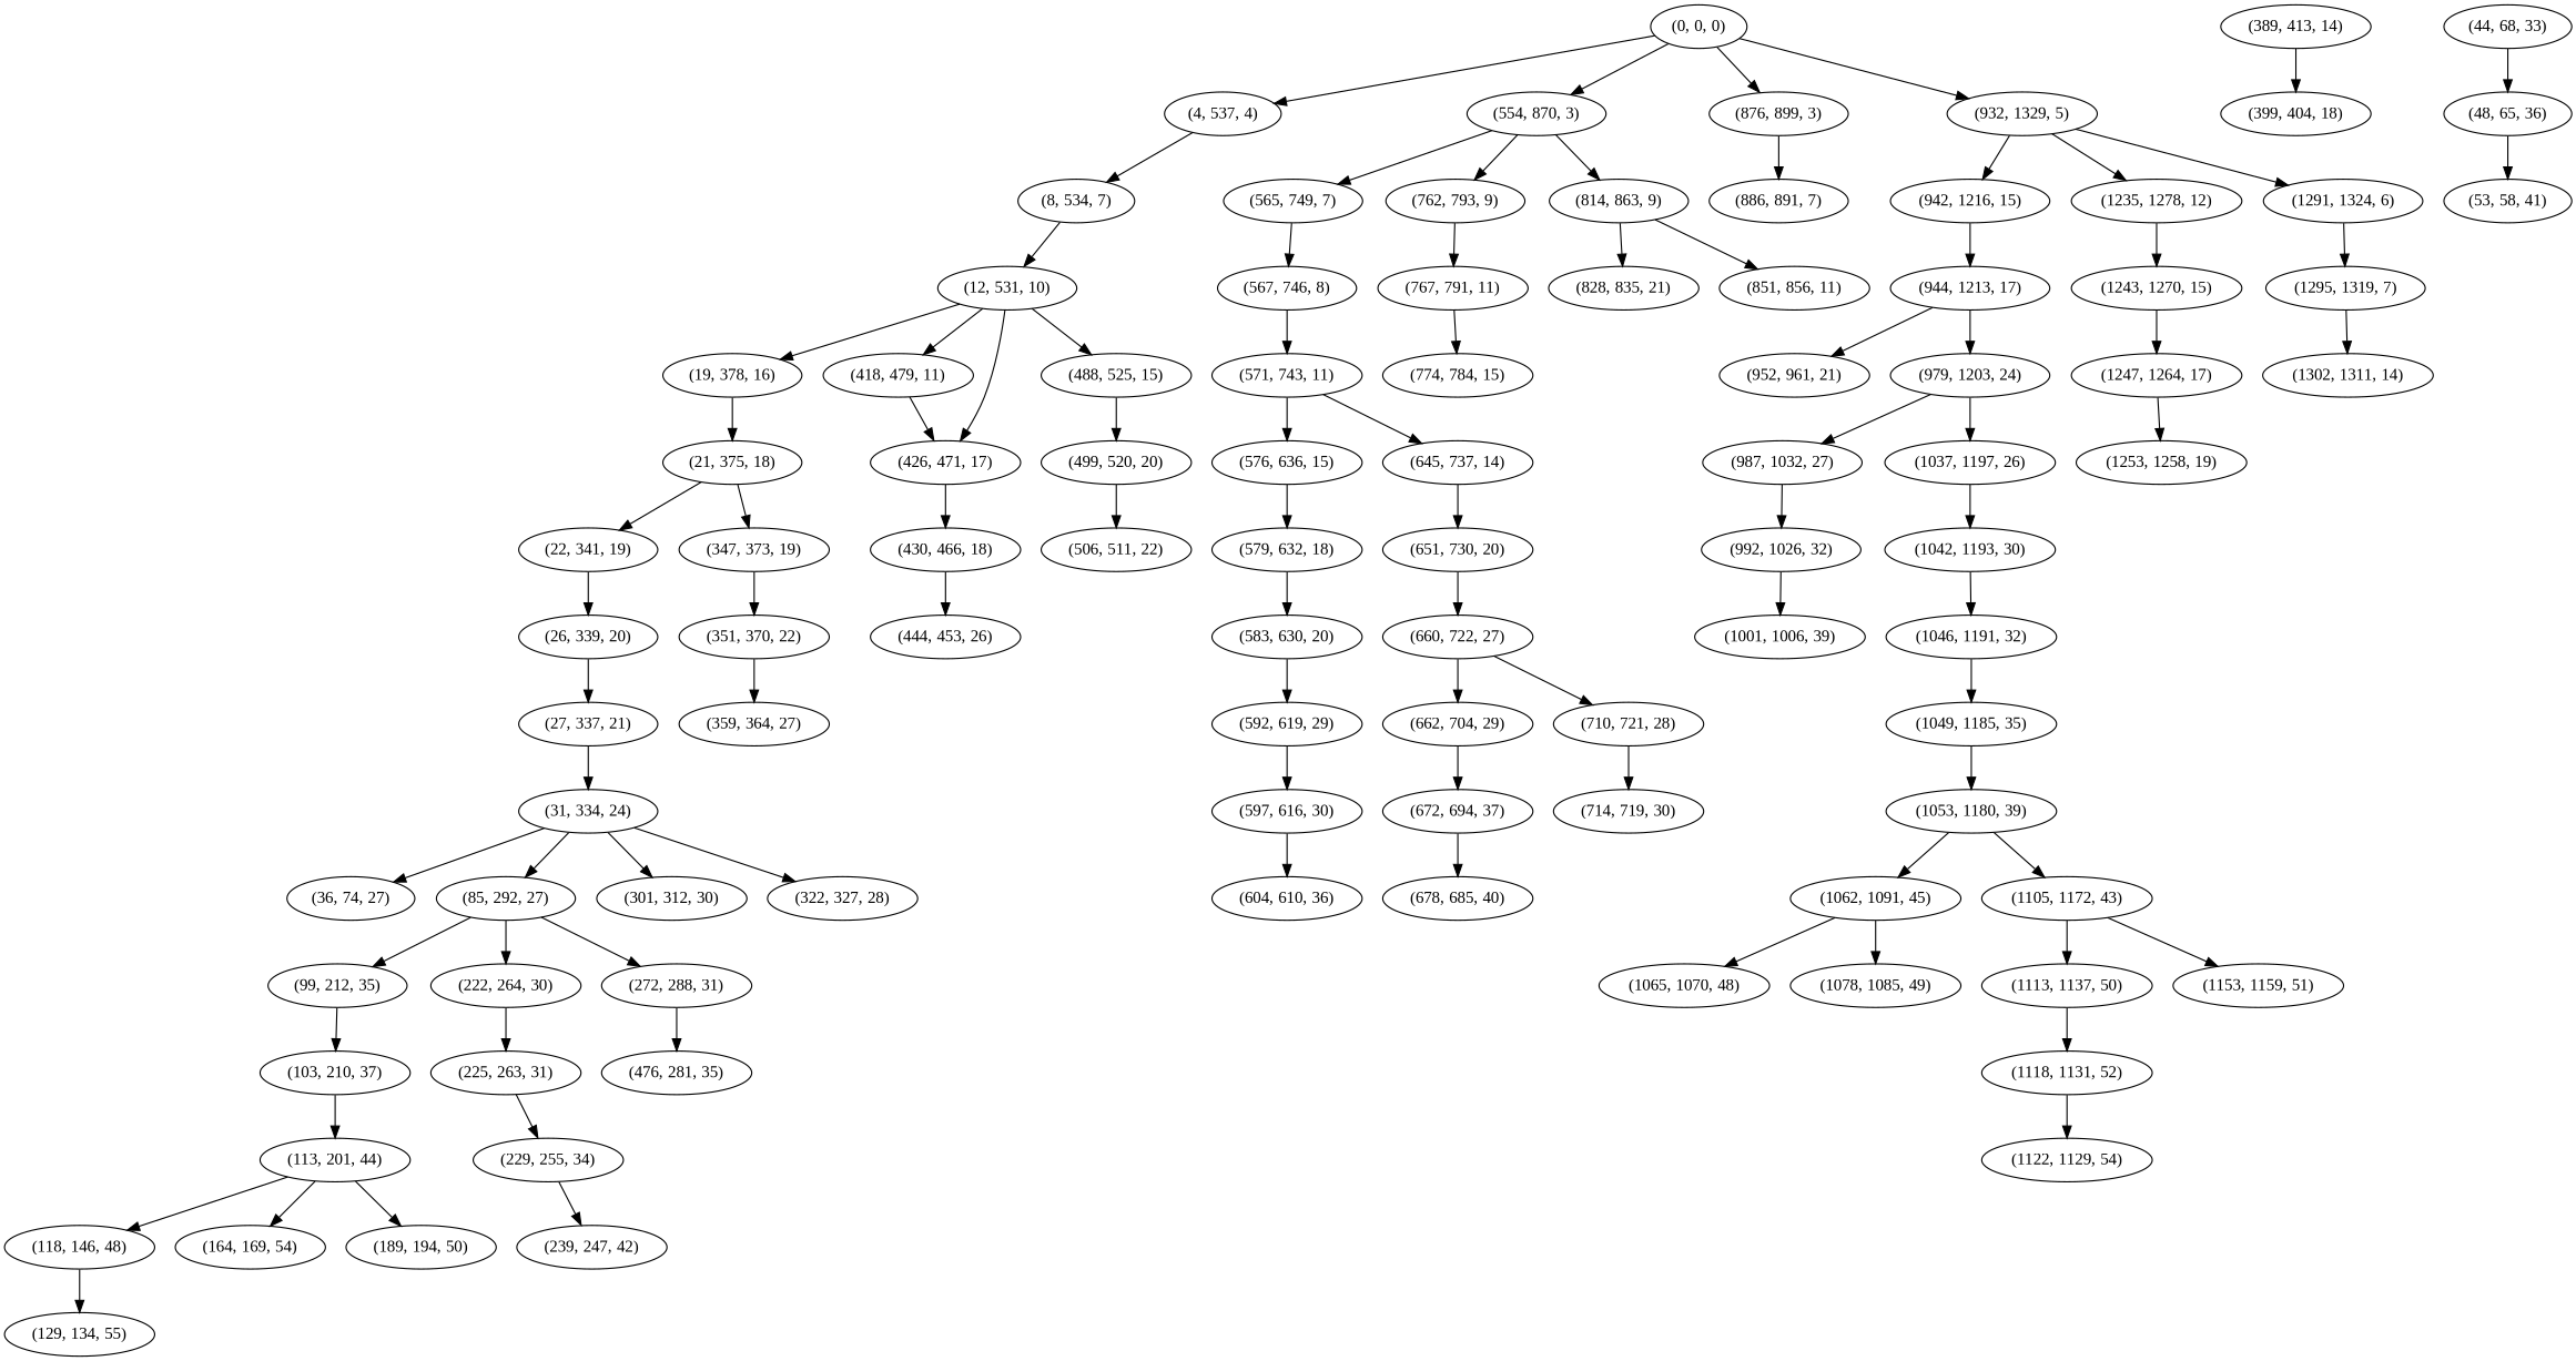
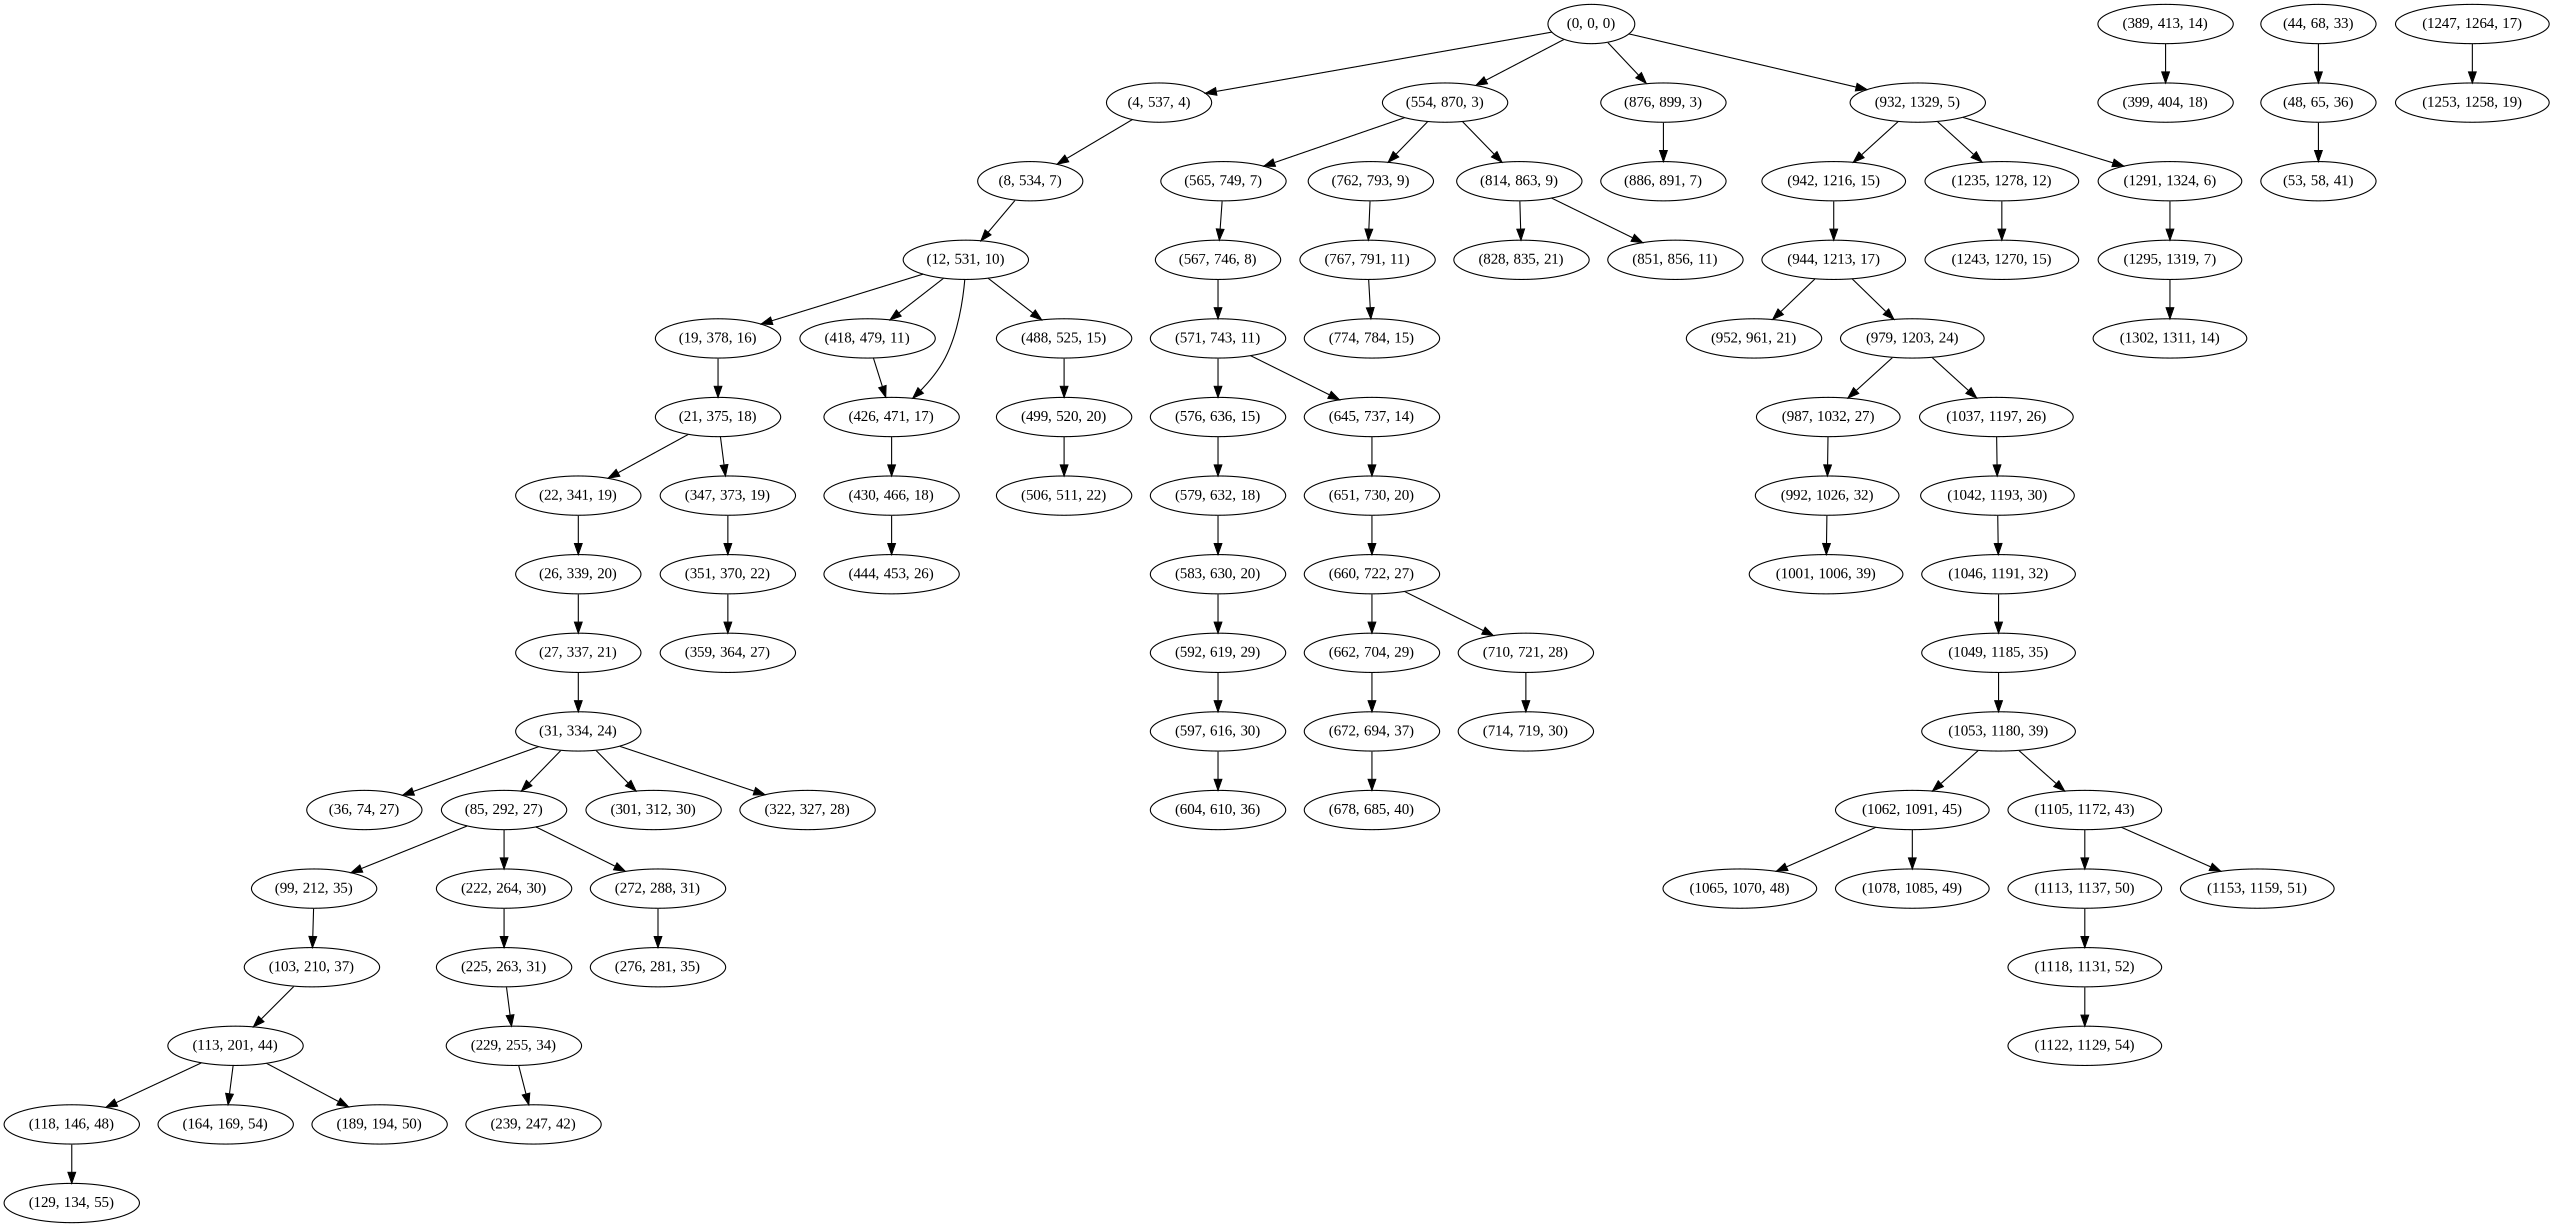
  digraph {
    fontname="Liberation Serif"
    node [fontname="Liberation Serif"]
    edge [fontname="Liberation Serif"]
    "(0, 0, 0)"
    "(4, 537, 4)"
    "(554, 870, 3)"
    "(876, 899, 3)"
    "(932, 1329, 5)"
    "(8, 534, 7)"
    "(565, 749, 7)"
    "(762, 793, 9)"
    "(814, 863, 9)"
    "(886, 891, 7)"
    "(942, 1216, 15)"
    "(1235, 1278, 12)"
    "(1291, 1324, 6)"
    "(12, 531, 10)"
    "(19, 378, 16)"
    "(418, 479, 11)"
    "(488, 525, 15)"
    "(426, 471, 17)"
    "(21, 375, 18)"
    "(389, 413, 14)"
    "(399, 404, 18)"
    "(499, 520, 20)"
    "(22, 341, 19)"
    "(347, 373, 19)"
    "(26, 339, 20)"
    "(351, 370, 22)"
    "(27, 337, 21)"
    "(31, 334, 24)"
    "(36, 74, 27)"
    "(85, 292, 27)"
    "(301, 312, 30)"
    "(322, 327, 28)"
    "(99, 212, 35)"
    "(222, 264, 30)"
    "(272, 288, 31)"
    "(44, 68, 33)"
    "(48, 65, 36)"
    "(53, 58, 41)"
    "(103, 210, 37)"
    "(225, 263, 31)"
-   "(276, 281, 35)" [label="(476, 281, 35)"]
+   "(276, 281, 35)"
    "(113, 201, 44)"
    "(118, 146, 48)"
    "(164, 169, 54)"
    "(189, 194, 50)"
    "(129, 134, 55)"
    "(229, 255, 34)"
    "(239, 247, 42)"
    "(359, 364, 27)"
    "(430, 466, 18)"
    "(444, 453, 26)"
    "(506, 511, 22)"
    "(567, 746, 8)"
    "(767, 791, 11)"
    "(828, 835, 21)"
    "(851, 856, 11)"
    "(571, 743, 11)"
    "(576, 636, 15)"
    "(645, 737, 14)"
    "(579, 632, 18)"
    "(651, 730, 20)"
    "(583, 630, 20)"
    "(592, 619, 29)"
    "(597, 616, 30)"
    "(604, 610, 36)"
    "(660, 722, 27)"
    "(662, 704, 29)"
    "(710, 721, 28)"
    "(672, 694, 37)"
    "(714, 719, 30)"
    "(678, 685, 40)"
    "(774, 784, 15)"
    "(944, 1213, 17)"
    "(1243, 1270, 15)"
    "(1295, 1319, 7)"
    "(952, 961, 21)"
    "(979, 1203, 24)"
    "(987, 1032, 27)"
    "(1037, 1197, 26)"
    "(992, 1026, 32)"
    "(1042, 1193, 30)"
    "(1001, 1006, 39)"
    "(1046, 1191, 32)"
    "(1049, 1185, 35)"
    "(1053, 1180, 39)"
    "(1062, 1091, 45)"
    "(1105, 1172, 43)"
    "(1065, 1070, 48)"
    "(1078, 1085, 49)"
    "(1113, 1137, 50)"
    "(1153, 1159, 51)"
    "(1118, 1131, 52)"
    "(1122, 1129, 54)"
    "(1247, 1264, 17)"
    "(1253, 1258, 19)"
    "(1302, 1311, 14)"
    "(0, 0, 0)" -> "(4, 537, 4)"
    "(0, 0, 0)" -> "(554, 870, 3)"
    "(0, 0, 0)" -> "(876, 899, 3)"
    "(0, 0, 0)" -> "(932, 1329, 5)"
    "(4, 537, 4)" -> "(8, 534, 7)"
    "(554, 870, 3)" -> "(565, 749, 7)"
    "(554, 870, 3)" -> "(762, 793, 9)"
    "(554, 870, 3)" -> "(814, 863, 9)"
    "(876, 899, 3)" -> "(886, 891, 7)"
    "(932, 1329, 5)" -> "(942, 1216, 15)"
    "(932, 1329, 5)" -> "(1235, 1278, 12)"
    "(932, 1329, 5)" -> "(1291, 1324, 6)"
    "(8, 534, 7)" -> "(12, 531, 10)"
    "(565, 749, 7)" -> "(567, 746, 8)"
    "(762, 793, 9)" -> "(767, 791, 11)"
    "(814, 863, 9)" -> "(828, 835, 21)"
    "(814, 863, 9)" -> "(851, 856, 11)"
    "(942, 1216, 15)" -> "(944, 1213, 17)"
    "(1235, 1278, 12)" -> "(1243, 1270, 15)"
    "(1291, 1324, 6)" -> "(1295, 1319, 7)"
    "(12, 531, 10)" -> "(19, 378, 16)"
    "(12, 531, 10)" -> "(418, 479, 11)"
    "(12, 531, 10)" -> "(488, 525, 15)"
    "(12, 531, 10)" -> "(426, 471, 17)"
    "(19, 378, 16)" -> "(21, 375, 18)"
    "(418, 479, 11)" -> "(426, 471, 17)"
    "(488, 525, 15)" -> "(499, 520, 20)"
    "(426, 471, 17)" -> "(430, 466, 18)"
    "(21, 375, 18)" -> "(22, 341, 19)"
    "(21, 375, 18)" -> "(347, 373, 19)"
    "(389, 413, 14)" -> "(399, 404, 18)"
    "(499, 520, 20)" -> "(506, 511, 22)"
    "(22, 341, 19)" -> "(26, 339, 20)"
    "(347, 373, 19)" -> "(351, 370, 22)"
    "(26, 339, 20)" -> "(27, 337, 21)"
    "(351, 370, 22)" -> "(359, 364, 27)"
    "(27, 337, 21)" -> "(31, 334, 24)"
    "(31, 334, 24)" -> "(36, 74, 27)"
    "(31, 334, 24)" -> "(85, 292, 27)"
    "(31, 334, 24)" -> "(301, 312, 30)"
    "(31, 334, 24)" -> "(322, 327, 28)"
    "(85, 292, 27)" -> "(99, 212, 35)"
    "(85, 292, 27)" -> "(222, 264, 30)"
    "(85, 292, 27)" -> "(272, 288, 31)"
    "(99, 212, 35)" -> "(103, 210, 37)"
    "(222, 264, 30)" -> "(225, 263, 31)"
    "(272, 288, 31)" -> "(276, 281, 35)"
    "(44, 68, 33)" -> "(48, 65, 36)"
    "(48, 65, 36)" -> "(53, 58, 41)"
    "(103, 210, 37)" -> "(113, 201, 44)"
    "(225, 263, 31)" -> "(229, 255, 34)"
    "(113, 201, 44)" -> "(118, 146, 48)"
    "(113, 201, 44)" -> "(164, 169, 54)"
    "(113, 201, 44)" -> "(189, 194, 50)"
    "(118, 146, 48)" -> "(129, 134, 55)"
    "(229, 255, 34)" -> "(239, 247, 42)"
    "(430, 466, 18)" -> "(444, 453, 26)"
    "(567, 746, 8)" -> "(571, 743, 11)"
    "(767, 791, 11)" -> "(774, 784, 15)"
    "(571, 743, 11)" -> "(576, 636, 15)"
    "(571, 743, 11)" -> "(645, 737, 14)"
    "(576, 636, 15)" -> "(579, 632, 18)"
    "(645, 737, 14)" -> "(651, 730, 20)"
    "(579, 632, 18)" -> "(583, 630, 20)"
    "(651, 730, 20)" -> "(660, 722, 27)"
    "(583, 630, 20)" -> "(592, 619, 29)"
    "(592, 619, 29)" -> "(597, 616, 30)"
    "(597, 616, 30)" -> "(604, 610, 36)"
    "(660, 722, 27)" -> "(662, 704, 29)"
    "(660, 722, 27)" -> "(710, 721, 28)"
    "(662, 704, 29)" -> "(672, 694, 37)"
    "(710, 721, 28)" -> "(714, 719, 30)"
    "(672, 694, 37)" -> "(678, 685, 40)"
    "(944, 1213, 17)" -> "(952, 961, 21)"
    "(944, 1213, 17)" -> "(979, 1203, 24)"
-   "(1243, 1270, 15)" -> "(1247, 1264, 17)"
    "(1295, 1319, 7)" -> "(1302, 1311, 14)"
    "(979, 1203, 24)" -> "(987, 1032, 27)"
    "(979, 1203, 24)" -> "(1037, 1197, 26)"
    "(987, 1032, 27)" -> "(992, 1026, 32)"
    "(1037, 1197, 26)" -> "(1042, 1193, 30)"
    "(992, 1026, 32)" -> "(1001, 1006, 39)"
    "(1042, 1193, 30)" -> "(1046, 1191, 32)"
    "(1046, 1191, 32)" -> "(1049, 1185, 35)"
    "(1049, 1185, 35)" -> "(1053, 1180, 39)"
    "(1053, 1180, 39)" -> "(1062, 1091, 45)"
    "(1053, 1180, 39)" -> "(1105, 1172, 43)"
    "(1062, 1091, 45)" -> "(1065, 1070, 48)"
    "(1062, 1091, 45)" -> "(1078, 1085, 49)"
    "(1105, 1172, 43)" -> "(1113, 1137, 50)"
    "(1105, 1172, 43)" -> "(1153, 1159, 51)"
    "(1113, 1137, 50)" -> "(1118, 1131, 52)"
    "(1118, 1131, 52)" -> "(1122, 1129, 54)"
    "(1247, 1264, 17)" -> "(1253, 1258, 19)"
  }
